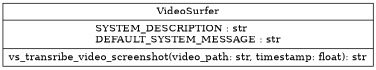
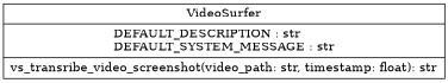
  digraph {
    rankdir=BT
-   n1 [color=black fontcolor=black label=<{VideoSurfer|SYSTEM_DESCRIPTION : str<br ALIGN="LEFT"/>DEFAULT_SYSTEM_MESSAGE : str<br ALIGN="LEFT"/>|vs_transribe_video_screenshot(video_path: str, timestamp: float): str<br ALIGN="LEFT"/>}> shape=record style=solid]
+   n1 [color=black fontcolor=black label=<{VideoSurfer|DEFAULT_DESCRIPTION : str<br ALIGN="LEFT"/>DEFAULT_SYSTEM_MESSAGE : str<br ALIGN="LEFT"/>|vs_transribe_video_screenshot(video_path: str, timestamp: float): str<br ALIGN="LEFT"/>}> shape=record style=solid]
  }
